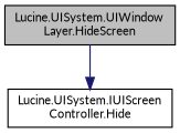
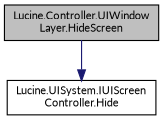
  digraph {
    rankdir=TB
    fontname=Lato
    node [color=black fontname=Lato fontsize=10 shape=record style=filled]
-   n1 [fillcolor=grey75 fontcolor=black height=0.2 label="Lucine.UISystem.UIWindow\lLayer.HideScreen" width=0.4]
+   n1 [fillcolor=grey75 fontcolor=black height=0.2 label="Lucine.Controller.UIWindow\lLayer.HideScreen" width=0.4]
    n2 [fillcolor=white height=0.2 label="Lucine.UISystem.IUIScreen\lController.Hide" width=0.4]
    n1 -> n2 [color=midnightblue fontname=Lato fontsize=10 labelfontname=Helvetica labelfontsize=10 style=solid]
  }
